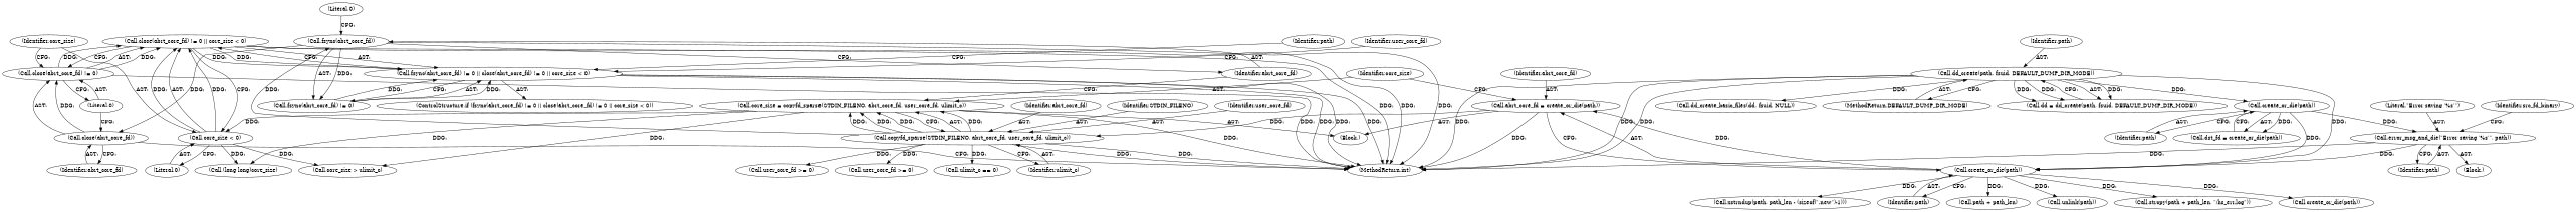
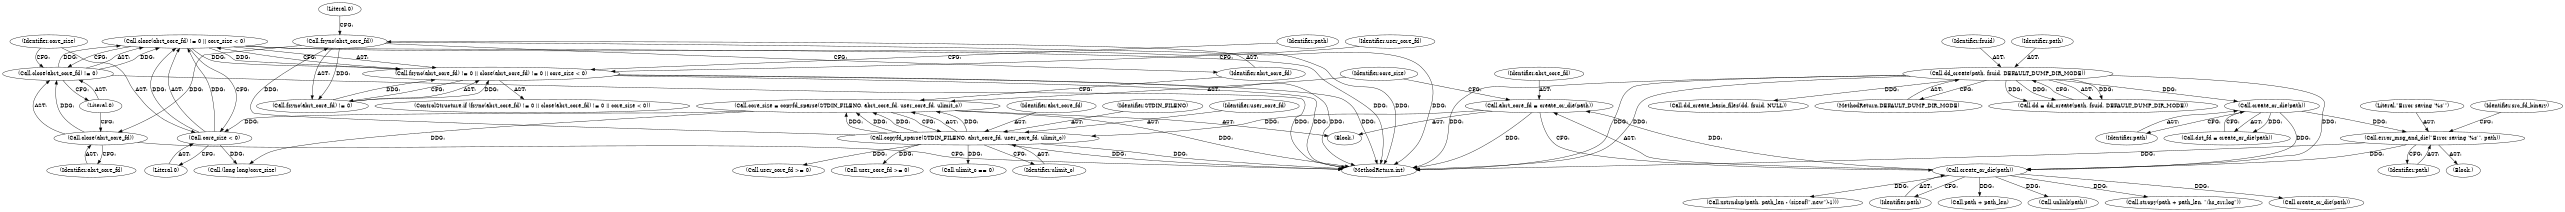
  digraph {
    n1 [label="(Call,close(abrt_core_fd) != 0 || core_size < 0)"]
    n2 [label="(Call,close(abrt_core_fd) != 0)"]
    n3 [label="(Call,core_size < 0)"]
    n4 [label="(Call,fsync(abrt_core_fd) != 0 || close(abrt_core_fd) != 0 || core_size < 0)"]
    n5 [label="(MethodReturn,int)"]
    n6 [label="(Literal,0)"]
    n7 [label="(Literal,0)"]
-   n8 [label="(Call,core_size > ulimit_c)"]
    n9 [label="(Call,(long long)core_size)"]
    n10 [label="(Call,fsync(abrt_core_fd) != 0)"]
    n11 [label="(ControlStructure,if (fsync(abrt_core_fd) != 0 || close(abrt_core_fd) != 0 || core_size < 0))"]
    n12 [label="(Call,close(abrt_core_fd))"]
    n13 [label="(Identifier,abrt_core_fd)"]
    n14 [label="(Call,fsync(abrt_core_fd))"]
    n15 [label="(Identifier,abrt_core_fd)"]
    n16 [label="(Call,core_size = copyfd_sparse(STDIN_FILENO, abrt_core_fd, user_core_fd, ulimit_c))"]
    n17 [label="(Call,copyfd_sparse(STDIN_FILENO, abrt_core_fd, user_core_fd, ulimit_c))"]
    n18 [label="(Call,user_core_fd >= 0)"]
    n19 [label="(Call,user_core_fd >= 0)"]
    n20 [label="(Call,ulimit_c == 0)"]
    n21 [label="(Identifier,ulimit_c)"]
    n22 [label="(Block,)"]
    n23 [label="(Call,abrt_core_fd = create_or_die(path))"]
    n24 [label="(Call,create_or_die(path))"]
    n25 [label="(Call,xstrndup(path, path_len - (sizeof(\".new\")-1)))"]
    n26 [label="(Identifier,path)"]
    n27 [label="(Call,path + path_len)"]
    n28 [label="(Call,unlink(path))"]
    n29 [label="(Call,strcpy(path + path_len, \"/hs_err.log\"))"]
    n30 [label="(Call,create_or_die(path))"]
    n31 [label="(Call,error_msg_and_die(\"Error saving '%s'\", path))"]
    n32 [label="(Block,)"]
    n33 [label="(Identifier,path)"]
    n34 [label="(Call,create_or_die(path))"]
    n35 [label="(Call,dst_fd = create_or_die(path))"]
    n36 [label="(Identifier,path)"]
    n37 [label="(Call,dd_create(path, fsuid, DEFAULT_DUMP_DIR_MODE))"]
    n38 [label="(Call,dd_create_basic_files(dd, fsuid, NULL))"]
    n39 [label="(MethodReturn,DEFAULT_DUMP_DIR_MODE)"]
    n40 [label="(Call,dd = dd_create(path, fsuid, DEFAULT_DUMP_DIR_MODE))"]
    n41 [label="(Literal,\"Error saving '%s'\")"]
    n42 [label="(Identifier,abrt_core_fd)"]
    n43 [label="(Identifier,src_fd_binary)"]
    n44 [label="(Identifier,core_size)"]
    n45 [label="(Identifier,abrt_core_fd)"]
+   n46 [label="(Identifier,fsuid)"]
    n47 [label="(Identifier,user_core_fd)"]
    n48 [label="(Identifier,path)"]
    n49 [label="(Identifier,STDIN_FILENO)"]
    n50 [label="(Identifier,user_core_fd)"]
    n51 [label="(Identifier,path)"]
    n52 [label="(Literal,0)"]
    n53 [label="(Identifier,core_size)"]
    n1 -> n2 [label="CFG: "]
    n1 -> n3 [label="CFG: "]
    n1 -> n4 [label="AST: "]
    n1 -> n4 [label="DDG: "]
    n1 -> n4 [label="DDG: "]
    n1 -> n5 [label="DDG: "]
    n1 -> n5 [label="DDG: "]
    n2 -> n1 [label="AST: "]
    n2 -> n1 [label="DDG: "]
    n2 -> n1 [label="DDG: "]
    n2 -> n5 [label="DDG: "]
    n2 -> n6 [label="CFG: "]
    n3 -> n1 [label="AST: "]
    n3 -> n1 [label="DDG: "]
    n3 -> n1 [label="DDG: "]
    n3 -> n7 [label="CFG: "]
-   n3 -> n8 [label="DDG: "]
    n3 -> n9 [label="DDG: "]
    n4 -> n1 [label="CFG: "]
    n4 -> n5 [label="DDG: "]
    n4 -> n5 [label="DDG: "]
    n4 -> n5 [label="DDG: "]
    n4 -> n10 [label="CFG: "]
    n4 -> n11 [label="AST: "]
    n6 -> n2 [label="AST: "]
    n6 -> n12 [label="CFG: "]
    n7 -> n3 [label="AST: "]
    n10 -> n4 [label="AST: "]
    n10 -> n4 [label="DDG: "]
    n10 -> n4 [label="DDG: "]
    n12 -> n2 [label="AST: "]
    n12 -> n2 [label="DDG: "]
    n12 -> n5 [label="CFG: "]
    n12 -> n13 [label="CFG: "]
    n13 -> n12 [label="AST: "]
    n14 -> n5 [label="DDG: "]
    n14 -> n10 [label="AST: "]
    n14 -> n10 [label="DDG: "]
    n14 -> n12 [label="DDG: "]
    n14 -> n15 [label="CFG: "]
    n15 -> n14 [label="AST: "]
    n15 -> n16 [label="CFG: "]
    n16 -> n3 [label="DDG: "]
    n16 -> n5 [label="DDG: "]
-   n16 -> n8 [label="DDG: "]
    n16 -> n9 [label="DDG: "]
    n16 -> n17 [label="CFG: "]
    n16 -> n22 [label="AST: "]
    n17 -> n5 [label="DDG: "]
    n17 -> n5 [label="DDG: "]
    n17 -> n14 [label="DDG: "]
    n17 -> n16 [label="AST: "]
    n17 -> n16 [label="DDG: "]
    n17 -> n16 [label="DDG: "]
    n17 -> n16 [label="DDG: "]
    n17 -> n16 [label="DDG: "]
    n17 -> n18 [label="DDG: "]
    n17 -> n19 [label="DDG: "]
    n17 -> n20 [label="DDG: "]
    n17 -> n21 [label="CFG: "]
    n21 -> n17 [label="AST: "]
    n23 -> n5 [label="DDG: "]
    n23 -> n17 [label="DDG: "]
    n23 -> n22 [label="AST: "]
    n23 -> n24 [label="CFG: "]
    n24 -> n23 [label="AST: "]
    n24 -> n23 [label="DDG: "]
    n24 -> n25 [label="DDG: "]
    n24 -> n26 [label="CFG: "]
    n24 -> n27 [label="DDG: "]
    n24 -> n28 [label="DDG: "]
    n24 -> n29 [label="DDG: "]
    n24 -> n30 [label="DDG: "]
    n26 -> n24 [label="AST: "]
    n31 -> n5 [label="DDG: "]
    n31 -> n24 [label="DDG: "]
    n31 -> n32 [label="AST: "]
    n31 -> n33 [label="CFG: "]
    n33 -> n31 [label="AST: "]
    n34 -> n24 [label="DDG: "]
    n34 -> n31 [label="DDG: "]
    n34 -> n35 [label="AST: "]
    n34 -> n35 [label="DDG: "]
    n34 -> n36 [label="CFG: "]
    n35 -> n34 [label="CFG: "]
    n36 -> n34 [label="AST: "]
    n37 -> n5 [label="DDG: "]
    n37 -> n5 [label="DDG: "]
    n37 -> n5 [label="DDG: "]
    n37 -> n24 [label="DDG: "]
    n37 -> n34 [label="DDG: "]
    n37 -> n38 [label="DDG: "]
    n37 -> n39 [label="CFG: "]
    n37 -> n40 [label="AST: "]
    n37 -> n40 [label="DDG: "]
    n37 -> n40 [label="DDG: "]
    n37 -> n40 [label="DDG: "]
    n39 -> n37 [label="AST: "]
    n40 -> n37 [label="CFG: "]
    n41 -> n31 [label="AST: "]
    n42 -> n23 [label="AST: "]
    n43 -> n31 [label="CFG: "]
    n44 -> n2 [label="CFG: "]
    n44 -> n3 [label="AST: "]
    n45 -> n17 [label="AST: "]
+   n46 -> n37 [label="AST: "]
    n47 -> n4 [label="CFG: "]
    n48 -> n37 [label="AST: "]
    n49 -> n17 [label="AST: "]
    n50 -> n17 [label="AST: "]
    n51 -> n4 [label="CFG: "]
    n52 -> n14 [label="CFG: "]
    n53 -> n16 [label="AST: "]
    n53 -> n23 [label="CFG: "]
  }
